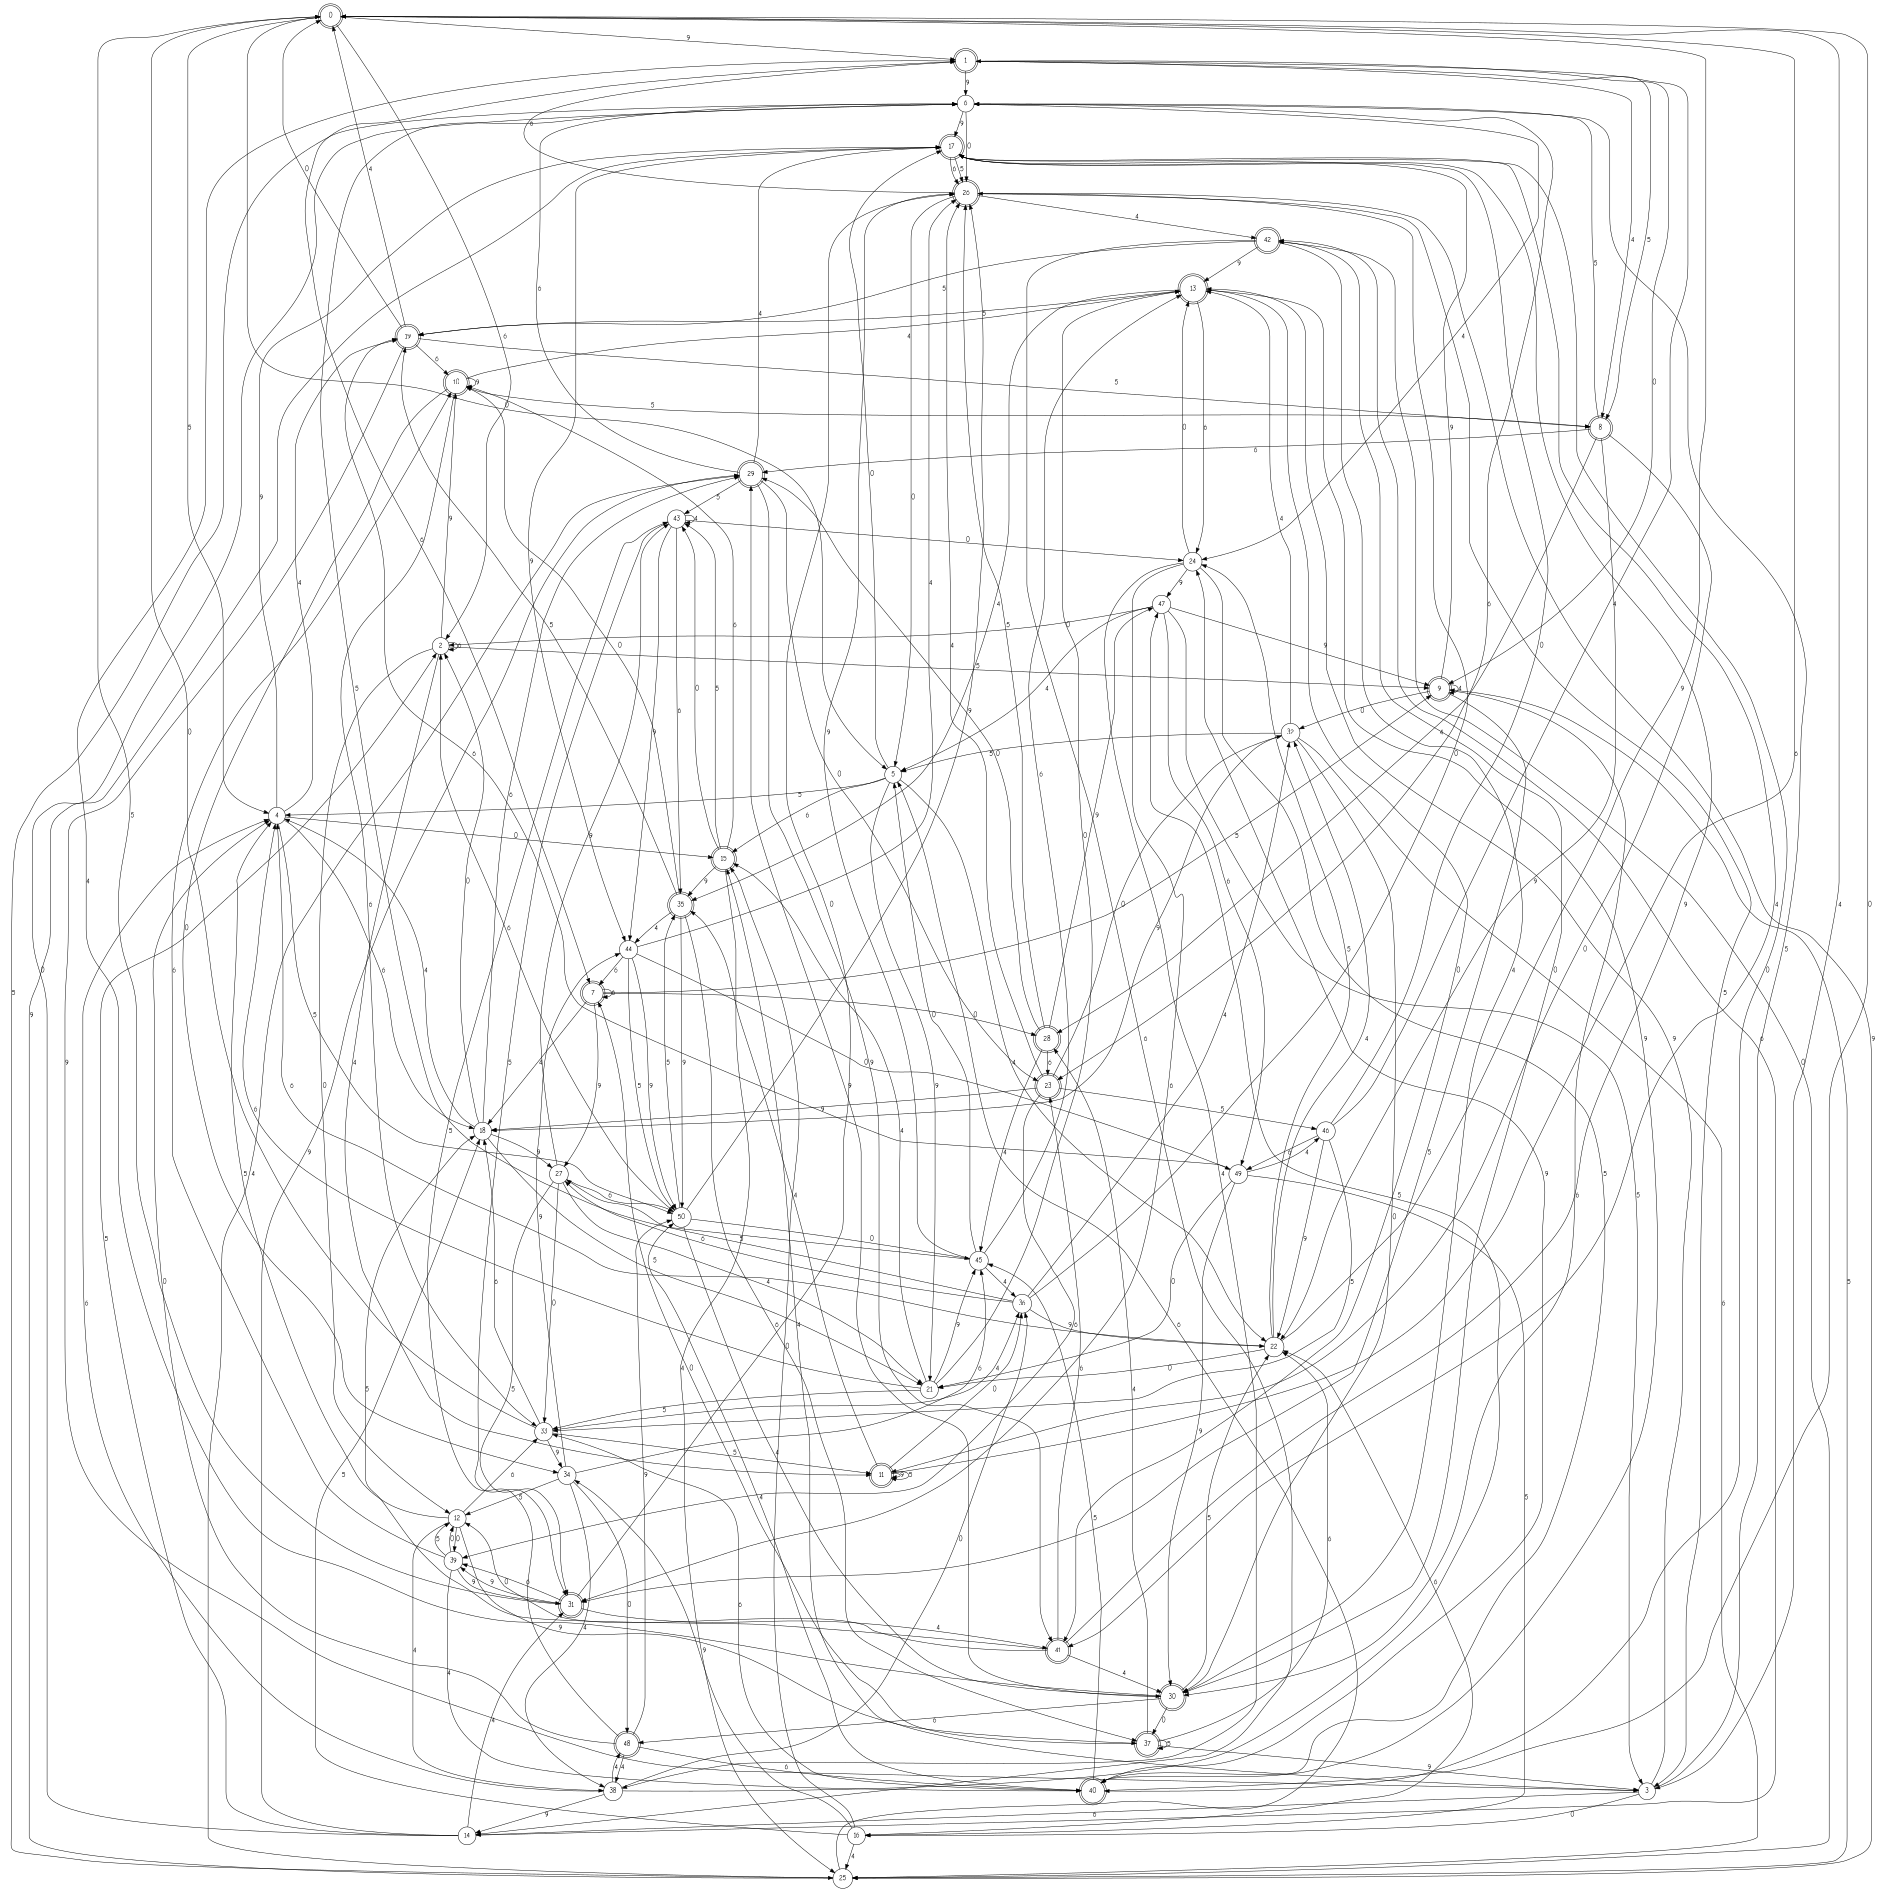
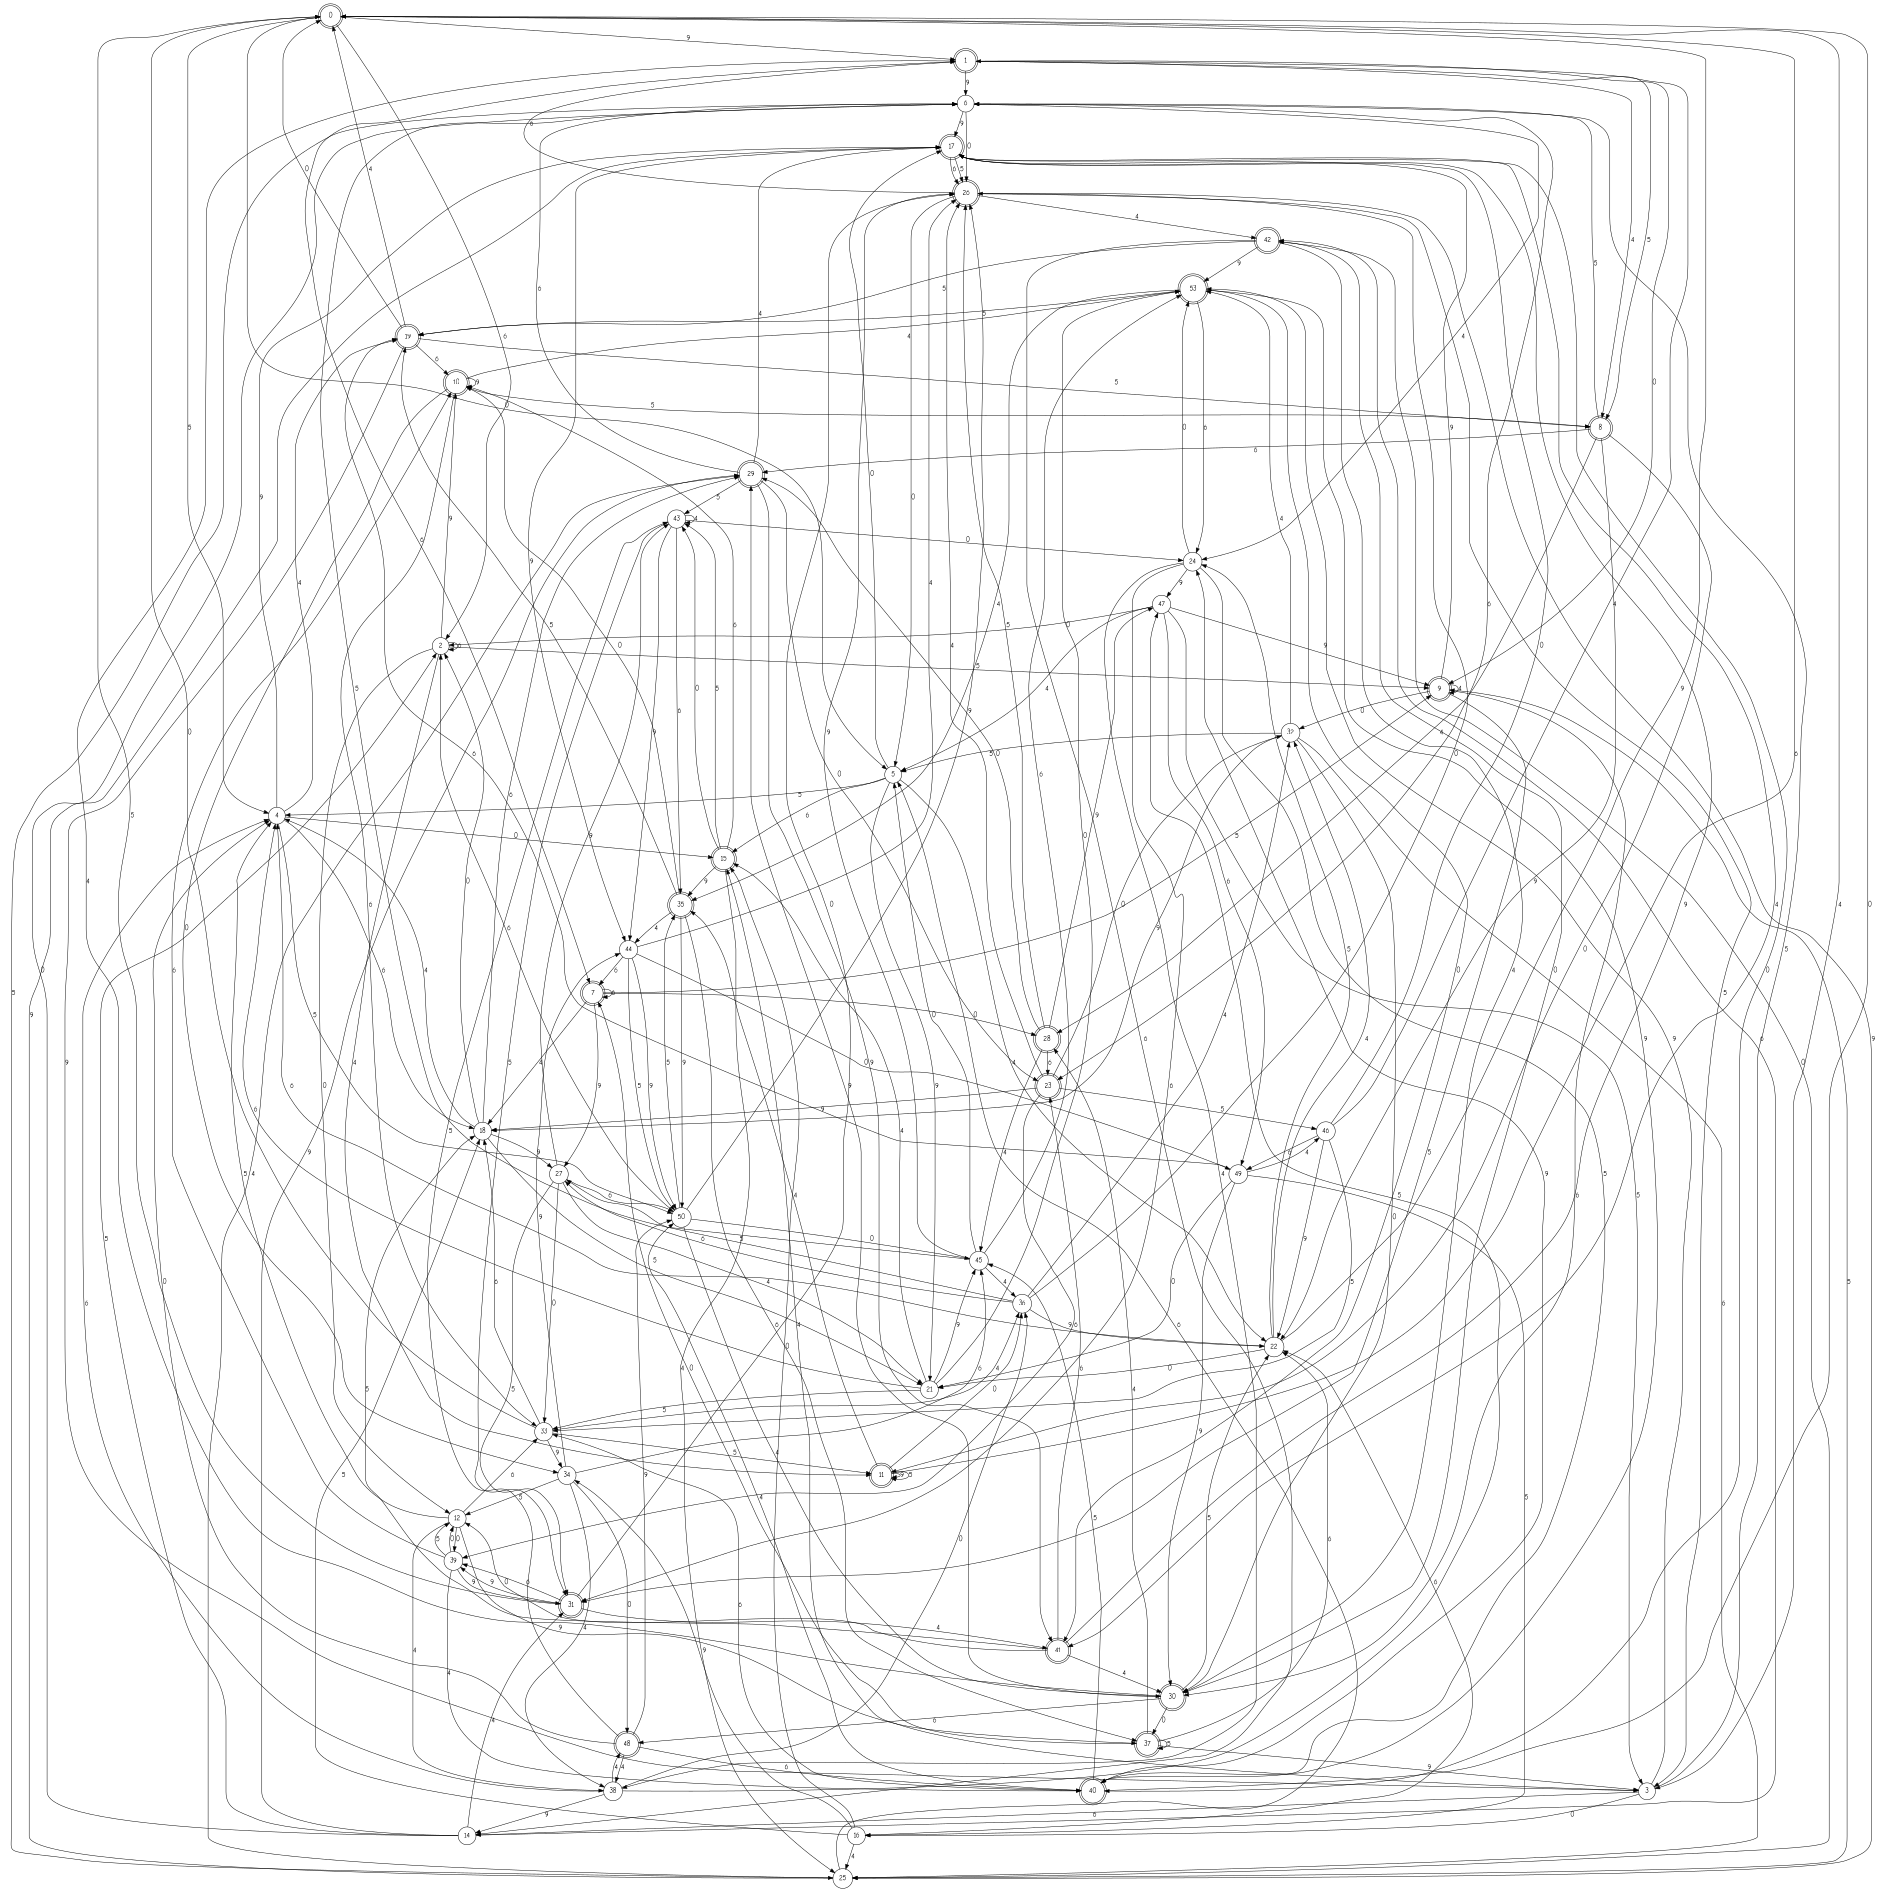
  digraph {
    fontname="Comic Neue"
    node [fontname="Comic Neue" shape=circle]
    edge [fontname="Comic Neue"]
    n1 [label=0 shape=doublecircle]
    n2 [label=1 shape=doublecircle]
    n3 [label=2]
    n4 [label=3]
    n5 [label=4]
    n6 [label=5]
    n7 [label=6]
    n8 [label=7 shape=doublecircle]
    n9 [label=8 shape=doublecircle]
    n10 [label=9 shape=doublecircle]
    n11 [label=10 shape=doublecircle]
    n12 [label=11 shape=doublecircle]
    n13 [label=12]
-   n14 [label=13 shape=doublecircle]
+   n14 [label=53 shape=doublecircle]
    n15 [label=14]
    n16 [label=15 shape=doublecircle]
    n17 [label=16]
    n18 [label=17 shape=doublecircle]
    n19 [label=18]
    n20 [label=19 shape=doublecircle]
    n21 [label=50]
    n22 [label=21]
    n23 [label=22]
    n24 [label=23 shape=doublecircle]
    n25 [label=24]
    n26 [label=25]
    n27 [label=26 shape=doublecircle]
    n28 [label=27]
    n29 [label=28 shape=doublecircle]
    n30 [label=29 shape=doublecircle]
    n31 [label=30 shape=doublecircle]
    n32 [label=31 shape=doublecircle]
    n33 [label=32]
    n34 [label=33]
    n35 [label=34]
    n36 [label=35 shape=doublecircle]
    n37 [label=36]
    n38 [label=37 shape=doublecircle]
    n39 [label=38]
    n40 [label=39]
    n41 [label=40 shape=doublecircle]
    n42 [label=41 shape=doublecircle]
    n43 [label=42 shape=doublecircle]
    n44 [label=43]
    n45 [label=44]
    n46 [label=45]
    n47 [label=46]
    n48 [label=47]
    n49 [label=48 shape=doublecircle]
    n50 [label=49]
    n1 -> n2 [label=9]
    n1 -> n3 [label=6]
    n1 -> n4 [label=4]
    n1 -> n5 [label=5]
    n1 -> n6 [label=0]
    n2 -> n7 [label=9]
    n2 -> n8 [label=6]
    n2 -> n9 [label=4]
    n2 -> n9 [label=5]
    n2 -> n10 [label=0]
    n3 -> n3 [label=6]
    n3 -> n10 [label=5]
    n3 -> n11 [label=9]
    n3 -> n12 [label=4]
    n3 -> n13 [label=0]
    n4 -> n7 [label=5]
    n4 -> n14 [label=9]
    n4 -> n15 [label=6]
    n4 -> n16 [label=4]
    n4 -> n17 [label=0]
    n5 -> n16 [label=0]
    n5 -> n18 [label=9]
    n5 -> n19 [label=6]
    n5 -> n20 [label=4]
    n5 -> n21 [label=5]
    n6 -> n5 [label=5]
    n6 -> n16 [label=6]
    n6 -> n18 [label=0]
    n6 -> n22 [label=9]
    n6 -> n23 [label=4]
    n7 -> n18 [label=9]
    n7 -> n24 [label=6]
    n7 -> n25 [label=4]
    n7 -> n26 [label=5]
    n7 -> n27 [label=0]
    n8 -> n8 [label=6]
    n8 -> n10 [label=5]
    n8 -> n19 [label=4]
    n8 -> n28 [label=9]
    n8 -> n29 [label=0]
    n9 -> n7 [label=5]
    n9 -> n12 [label=0]
    n9 -> n23 [label=9]
    n9 -> n29 [label=4]
    n9 -> n30 [label=6]
    n10 -> n10 [label=4]
    n10 -> n18 [label=9]
    n10 -> n31 [label=6]
    n10 -> n32 [label=5]
    n10 -> n33 [label=0]
    n11 -> n9 [label=5]
    n11 -> n11 [label=9]
    n11 -> n14 [label=4]
    n11 -> n34 [label=6]
    n11 -> n35 [label=0]
    n12 -> n1 [label=6]
    n12 -> n12 [label=9]
    n12 -> n12 [label=5]
    n12 -> n36 [label=4]
    n12 -> n37 [label=0]
    n13 -> n5 [label=5]
    n13 -> n34 [label=6]
    n13 -> n38 [label=9]
    n13 -> n39 [label=4]
    n13 -> n40 [label=0]
    n14 -> n20 [label=5]
    n14 -> n25 [label=6]
    n14 -> n36 [label=4]
    n14 -> n41 [label=9]
    n14 -> n42 [label=0]
    n15 -> n3 [label=5]
    n15 -> n7 [label=0]
    n15 -> n30 [label=9]
    n15 -> n32 [label=4]
    n15 -> n43 [label=6]
    n16 -> n11 [label=6]
    n16 -> n26 [label=4]
    n16 -> n36 [label=9]
    n16 -> n44 [label=5]
    n16 -> n44 [label=0]
    n17 -> n16 [label=0]
    n17 -> n19 [label=5]
    n17 -> n23 [label=6]
    n17 -> n26 [label=4]
    n17 -> n35 [label=9]
    n18 -> n27 [label=6]
    n18 -> n27 [label=5]
    n18 -> n41 [label=0]
    n18 -> n42 [label=4]
    n18 -> n45 [label=9]
    n19 -> n3 [label=0]
    n19 -> n5 [label=4]
    n19 -> n22 [label=5]
    n19 -> n28 [label=9]
    n19 -> n30 [label=6]
    n20 -> n1 [label=4]
    n20 -> n1 [label=0]
    n20 -> n4 [label=9]
    n20 -> n9 [label=5]
    n20 -> n11 [label=6]
    n21 -> n3 [label=6]
    n21 -> n27 [label=9]
    n21 -> n31 [label=4]
    n21 -> n36 [label=5]
    n21 -> n46 [label=0]
    n22 -> n5 [label=6]
    n22 -> n14 [label=0]
    n22 -> n16 [label=4]
    n22 -> n34 [label=5]
    n22 -> n46 [label=9]
    n23 -> n1 [label=9]
    n23 -> n5 [label=6]
    n23 -> n22 [label=0]
    n23 -> n25 [label=5]
    n23 -> n33 [label=4]
    n24 -> n19 [label=9]
    n24 -> n27 [label=4]
    n24 -> n33 [label=0]
    n24 -> n40 [label=6]
    n24 -> n47 [label=5]
    n25 -> n14 [label=0]
    n25 -> n32 [label=6]
    n25 -> n39 [label=4]
    n25 -> n41 [label=5]
    n25 -> n48 [label=9]
    n26 -> n6 [label=6]
    n26 -> n10 [label=5]
    n26 -> n18 [label=9]
    n26 -> n30 [label=4]
    n26 -> n43 [label=0]
    n27 -> n2 [label=6]
    n27 -> n4 [label=5]
    n27 -> n6 [label=0]
    n27 -> n26 [label=9]
    n27 -> n43 [label=4]
    n28 -> n21 [label=6]
    n28 -> n22 [label=4]
    n28 -> n32 [label=5]
    n28 -> n34 [label=0]
    n28 -> n44 [label=9]
    n29 -> n24 [label=6]
    n29 -> n27 [label=5]
    n29 -> n30 [label=0]
    n29 -> n46 [label=4]
    n29 -> n48 [label=9]
    n30 -> n7 [label=6]
    n30 -> n18 [label=4]
    n30 -> n24 [label=0]
    n30 -> n42 [label=9]
    n30 -> n44 [label=5]
    n31 -> n2 [label=4]
    n31 -> n23 [label=5]
    n31 -> n30 [label=9]
    n31 -> n38 [label=0]
    n31 -> n49 [label=6]
    n32 -> n1 [label=5]
    n32 -> n27 [label=0]
    n32 -> n40 [label=9]
    n32 -> n40 [label=6]
    n32 -> n42 [label=4]
    n33 -> n6 [label=5]
    n33 -> n14 [label=4]
    n33 -> n19 [label=9]
    n33 -> n26 [label=6]
    n33 -> n31 [label=0]
    n34 -> n1 [label=0]
    n34 -> n12 [label=5]
    n34 -> n19 [label=6]
    n34 -> n35 [label=9]
    n34 -> n37 [label=4]
    n35 -> n13 [label=5]
    n35 -> n39 [label=4]
    n35 -> n45 [label=9]
    n35 -> n46 [label=6]
    n35 -> n49 [label=0]
    n36 -> n11 [label=0]
    n36 -> n20 [label=5]
    n36 -> n21 [label=9]
    n36 -> n38 [label=6]
    n36 -> n45 [label=4]
    n37 -> n23 [label=9]
    n37 -> n27 [label=0]
    n37 -> n28 [label=6]
    n37 -> n28 [label=5]
    n37 -> n33 [label=4]
    n38 -> n4 [label=9]
    n38 -> n8 [label=0]
    n38 -> n23 [label=6]
    n38 -> n29 [label=4]
    n38 -> n38 [label=5]
    n39 -> n5 [label=6]
    n39 -> n15 [label=9]
    n39 -> n37 [label=0]
    n39 -> n48 [label=5]
    n39 -> n49 [label=4]
    n40 -> n11 [label=6]
    n40 -> n13 [label=5]
    n40 -> n13 [label=0]
    n40 -> n32 [label=9]
    n40 -> n41 [label=4]
    n41 -> n1 [label=0]
    n41 -> n21 [label=4]
    n41 -> n25 [label=9]
    n41 -> n34 [label=6]
    n41 -> n46 [label=5]
    n42 -> n13 [label=0]
    n42 -> n18 [label=9]
    n42 -> n19 [label=5]
    n42 -> n24 [label=6]
    n42 -> n31 [label=4]
    n43 -> n14 [label=9]
    n43 -> n15 [label=6]
    n43 -> n20 [label=5]
    n43 -> n31 [label=4]
    n43 -> n31 [label=0]
    n44 -> n25 [label=0]
    n44 -> n32 [label=5]
    n44 -> n36 [label=6]
    n44 -> n44 [label=4]
    n44 -> n45 [label=9]
    n45 -> n8 [label=6]
    n45 -> n21 [label=9]
    n45 -> n21 [label=5]
    n45 -> n27 [label=4]
    n45 -> n50 [label=0]
    n46 -> n6 [label=0]
    n46 -> n7 [label=5]
    n46 -> n14 [label=6]
    n46 -> n27 [label=9]
    n46 -> n37 [label=4]
    n47 -> n2 [label=4]
    n47 -> n18 [label=0]
    n47 -> n23 [label=9]
    n47 -> n34 [label=5]
    n47 -> n50 [label=6]
    n48 -> n3 [label=0]
    n48 -> n4 [label=5]
    n48 -> n6 [label=4]
    n48 -> n10 [label=9]
    n48 -> n50 [label=6]
    n49 -> n5 [label=0]
    n49 -> n21 [label=9]
    n49 -> n39 [label=4]
    n49 -> n41 [label=6]
    n49 -> n44 [label=5]
    n50 -> n17 [label=5]
    n50 -> n20 [label=6]
    n50 -> n22 [label=0]
    n50 -> n31 [label=9]
    n50 -> n47 [label=4]
  }
